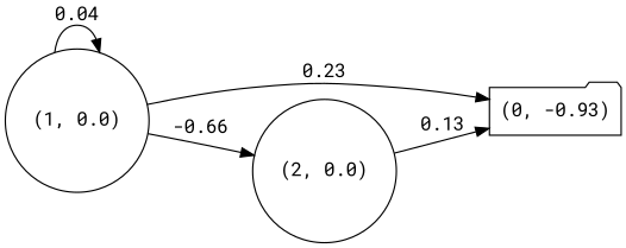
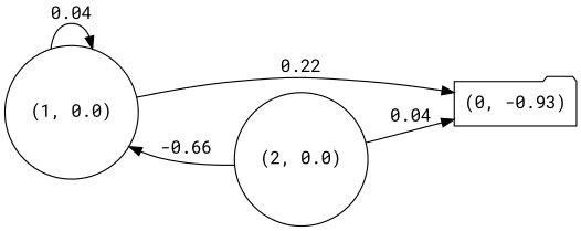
  digraph {
    fontname="Roboto Mono"
    rankdir=LR
    node [fontname="Roboto Mono" shape=circle]
    edge [fontname="Roboto Mono"]
    n1 [label="(0, -0.93)" shape=folder]
    n2 [label="(1, 0.0)"]
    n3 [label="(2, 0.0)"]
-   n2 -> n1 [label=0.23]
+   n2 -> n1 [label=0.22]
    n2 -> n2 [label=0.04]
-   n3 -> n1 [label=0.13]
-   n2 -> n3 [label=-0.66]
+   n3 -> n1 [label=0.04]
+   n3 -> n2 [label=-0.66]
  }
